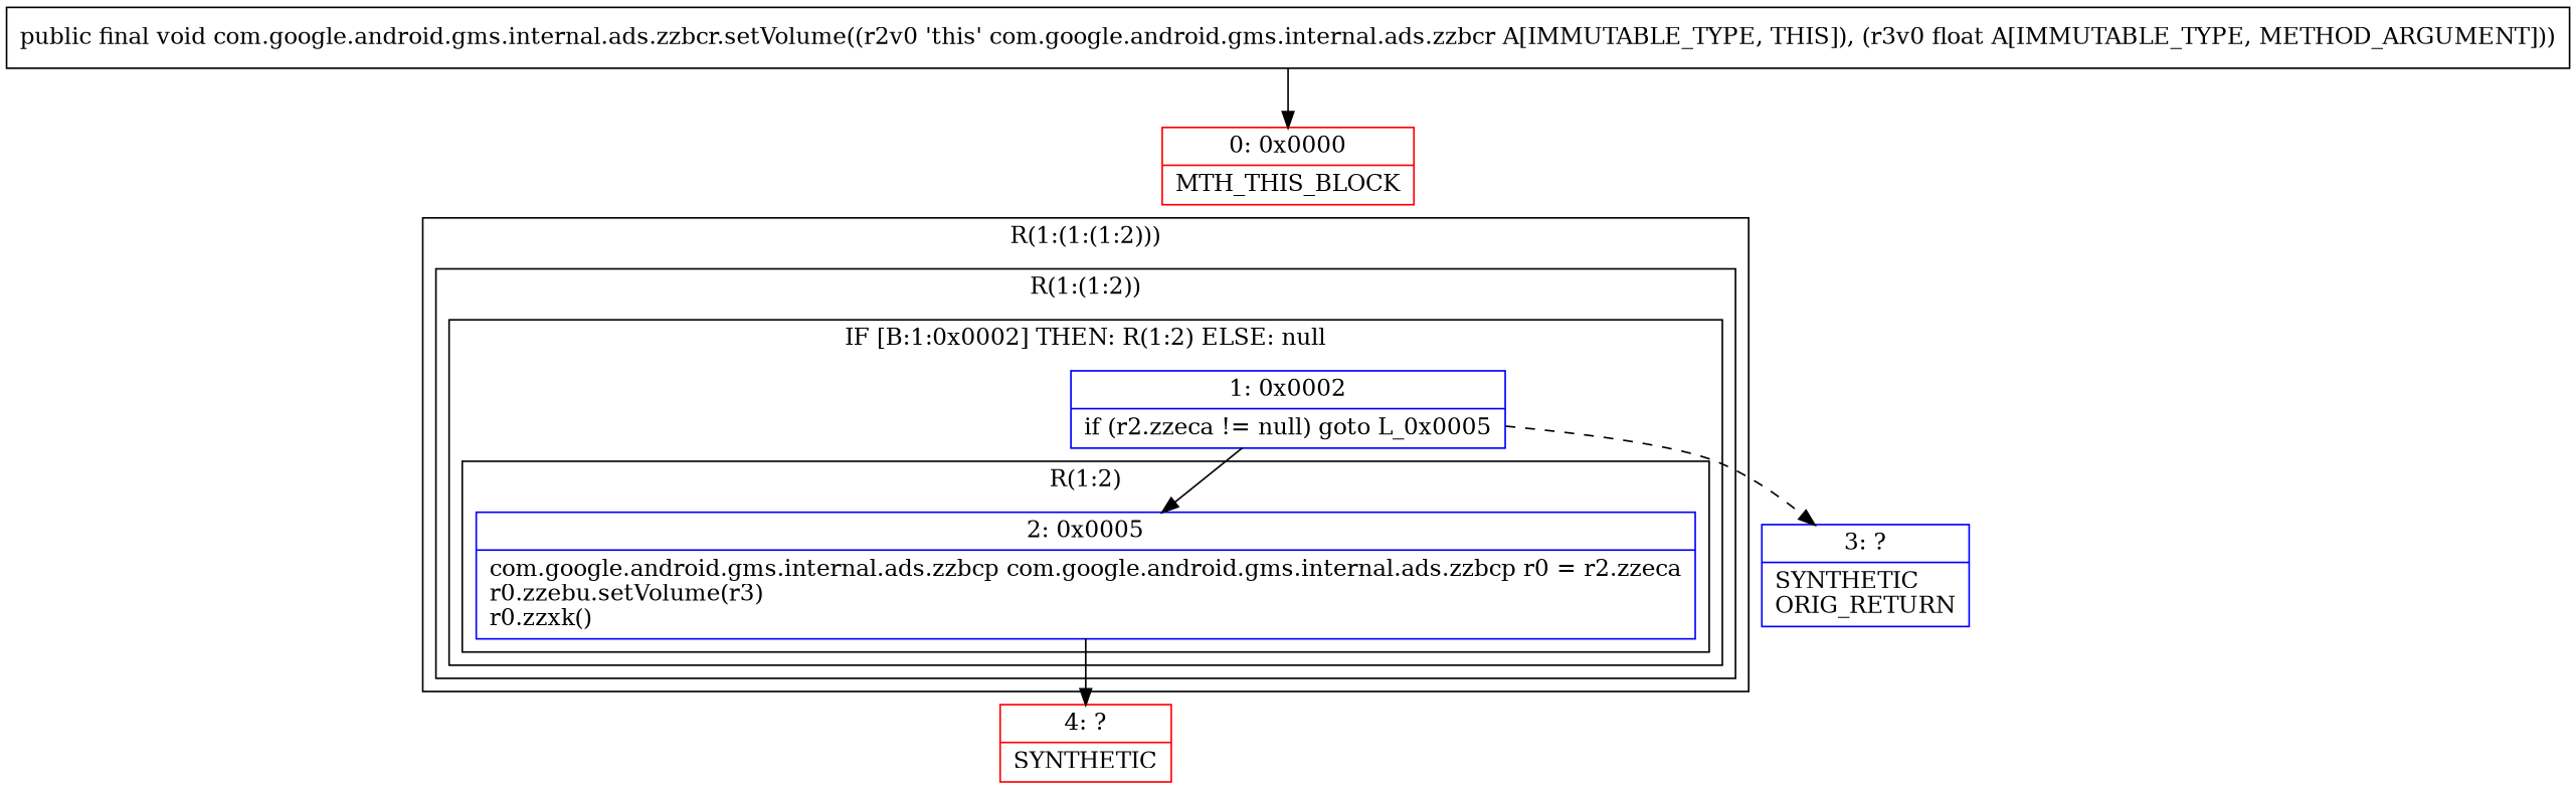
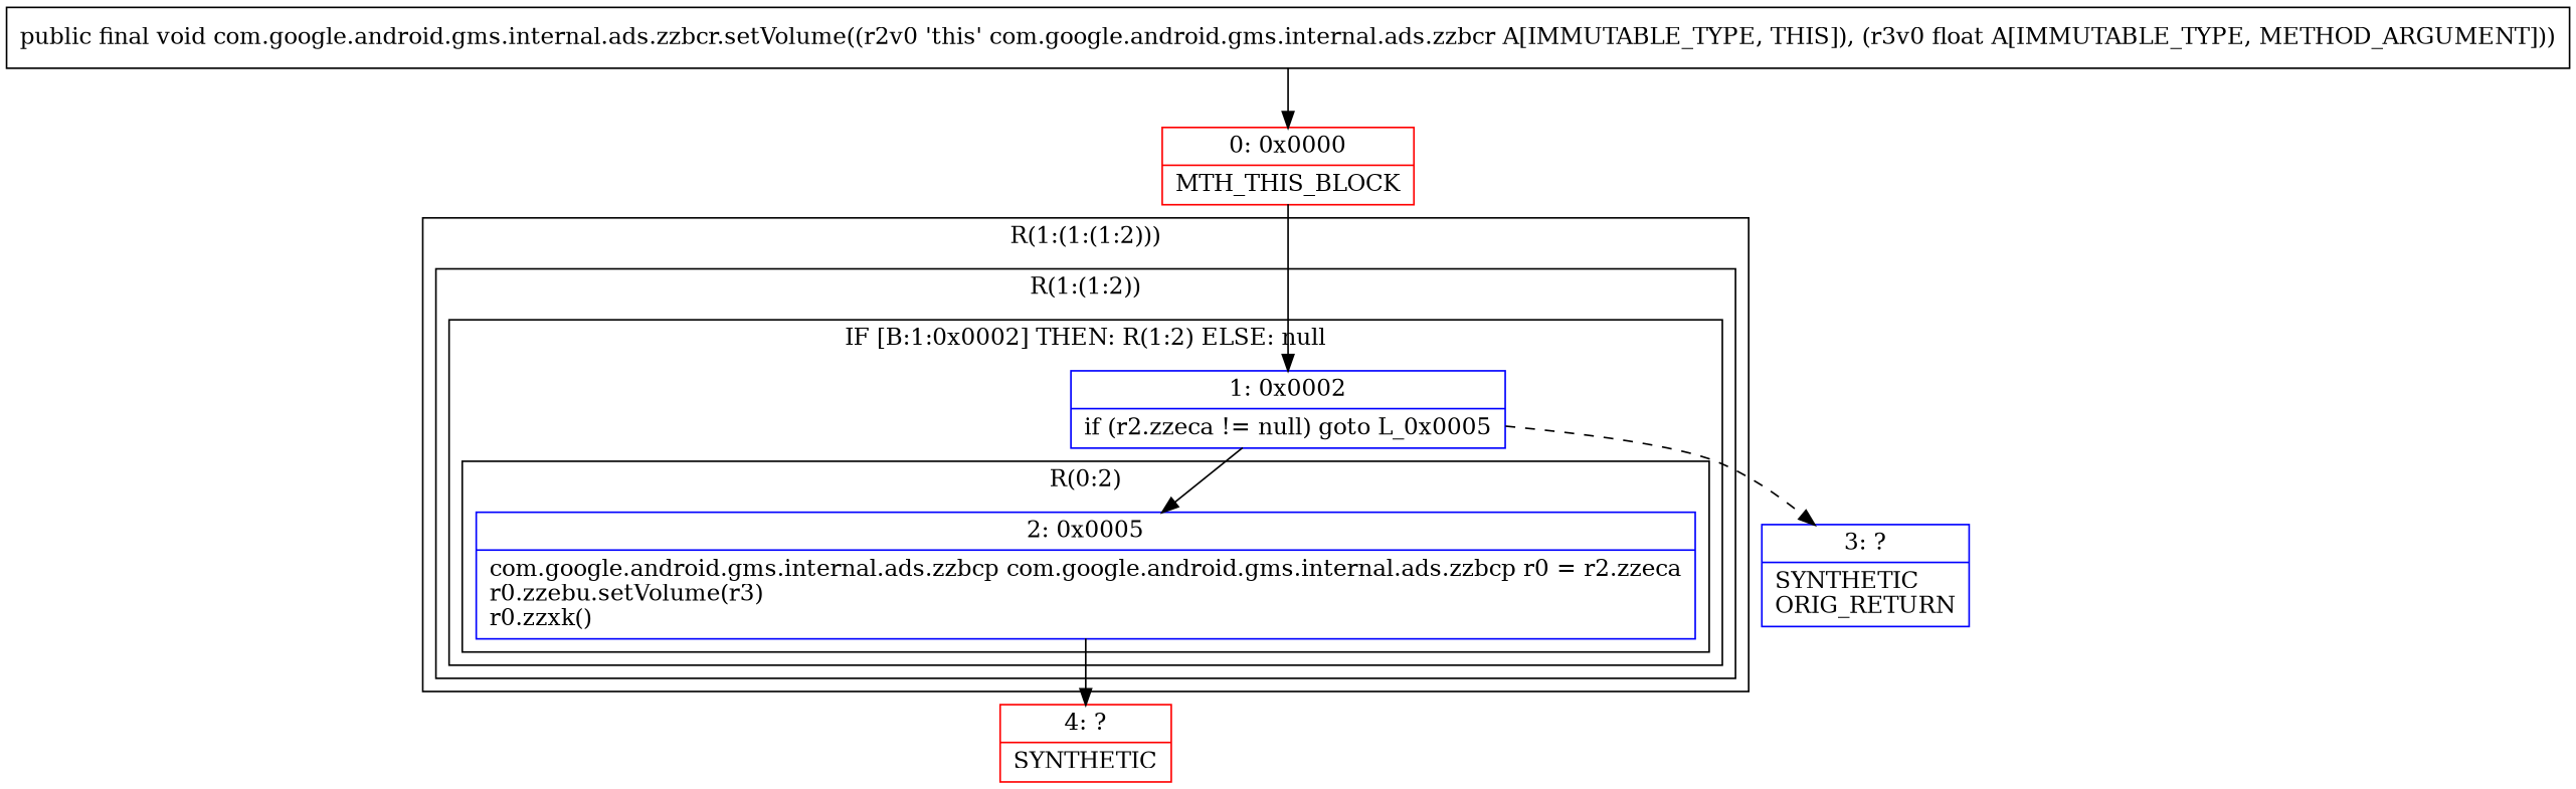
  digraph {
    node [color=blue shape=record]
    n1 [label="{2\:\ 0x0005|com.google.android.gms.internal.ads.zzbcp com.google.android.gms.internal.ads.zzbcp r0 = r2.zzeca\lr0.zzebu.setVolume(r3)\lr0.zzxk()\l}"]
    n2 [label="{1\:\ 0x0002|if (r2.zzeca != null) goto L_0x0005\l}"]
    n3 [color=red label="{4\:\ ?|SYNTHETIC\l}"]
    n4 [label="{3\:\ ?|SYNTHETIC\lORIG_RETURN\l}"]
    n5 [color=red label="{0\:\ 0x0000|MTH_THIS_BLOCK\l}"]
    n6 [label="{public final void com.google.android.gms.internal.ads.zzbcr.setVolume((r2v0 'this' com.google.android.gms.internal.ads.zzbcr A[IMMUTABLE_TYPE, THIS]), (r3v0 float A[IMMUTABLE_TYPE, METHOD_ARGUMENT])) }" color=""]
    subgraph cluster_1 {
      label="R(1:(1:(1:2)))"
      subgraph cluster_2 {
        label="R(1:(1:2))"
        subgraph cluster_3 {
          label="IF [B:1:0x0002] THEN: R(1:2) ELSE: null"
          n2
          subgraph cluster_4 {
-           label="R(1:2)"
+           label="R(0:2)"
            n1
          }
        }
      }
    }
    n1 -> n3
    n2 -> n1
    n2 -> n4 [style=dashed]
+   n5 -> n2
    n6 -> n5
  }
